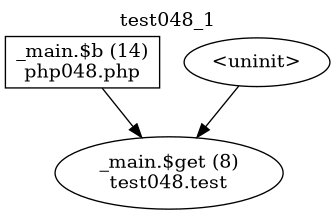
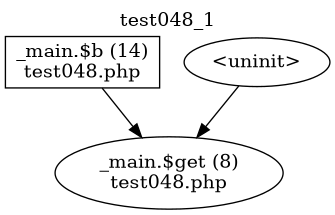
  digraph {
    label=test048_1
    labelloc=t
    node [shape=ellipse]
-   n1 [label="_main.$b (14)\nphp048.php" shape=box]
-   n2 [label="_main.$get (8)\ntest048.test"]
+   n1 [label="_main.$b (14)\ntest048.php" shape=box]
+   n2 [label="_main.$get (8)\ntest048.php"]
    n3 [label="<uninit>"]
    n1 -> n2
    n3 -> n2
  }
